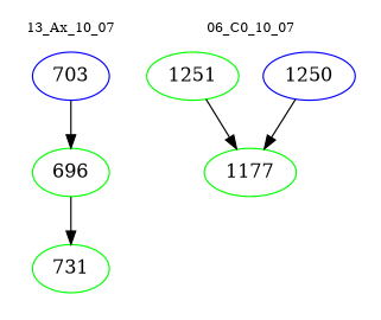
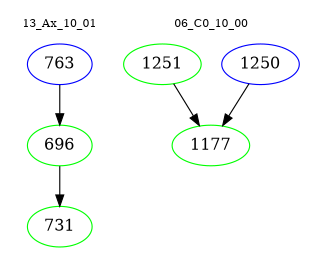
  digraph {
    node [color=green]
    edge [color=black]
-   n1 [color=blue label=703]
+   n1 [color=blue label=763]
    n2 [label=696]
    n3 [label=731]
    n4 [color=blue label=1250]
    n5 [label=1177]
    n6 [label=1251]
    subgraph cluster_1 {
      color=white
      fontsize=10
-     label="13_Ax_10_07"
+     label="13_Ax_10_01"
      n1
      n2
      n3
    }
    subgraph cluster_2 {
      color=white
      fontsize=10
-     label="06_C0_10_07"
+     label="06_C0_10_00"
      n4
      n5
      n6
    }
    n1 -> n2
    n2 -> n3
    n4 -> n5
    n6 -> n5
  }
